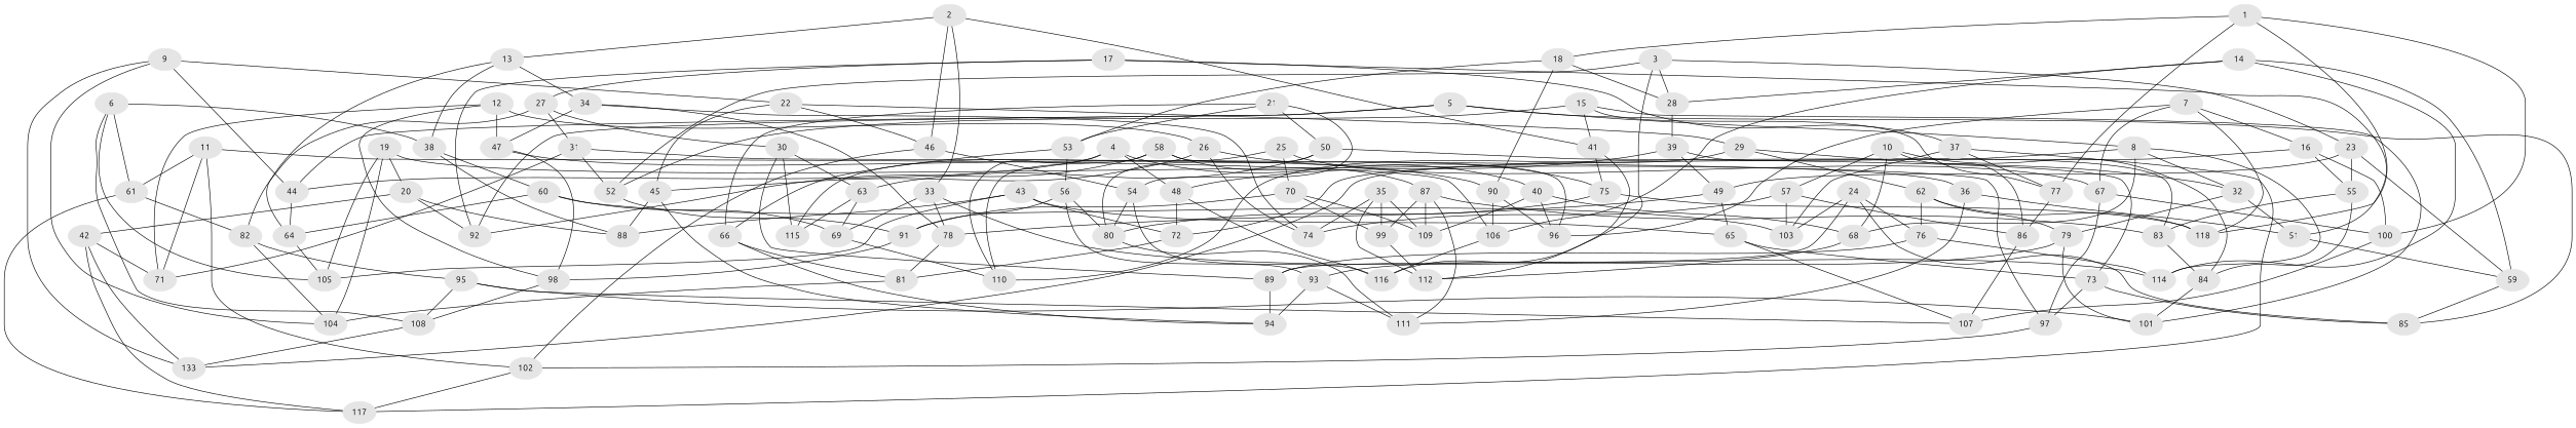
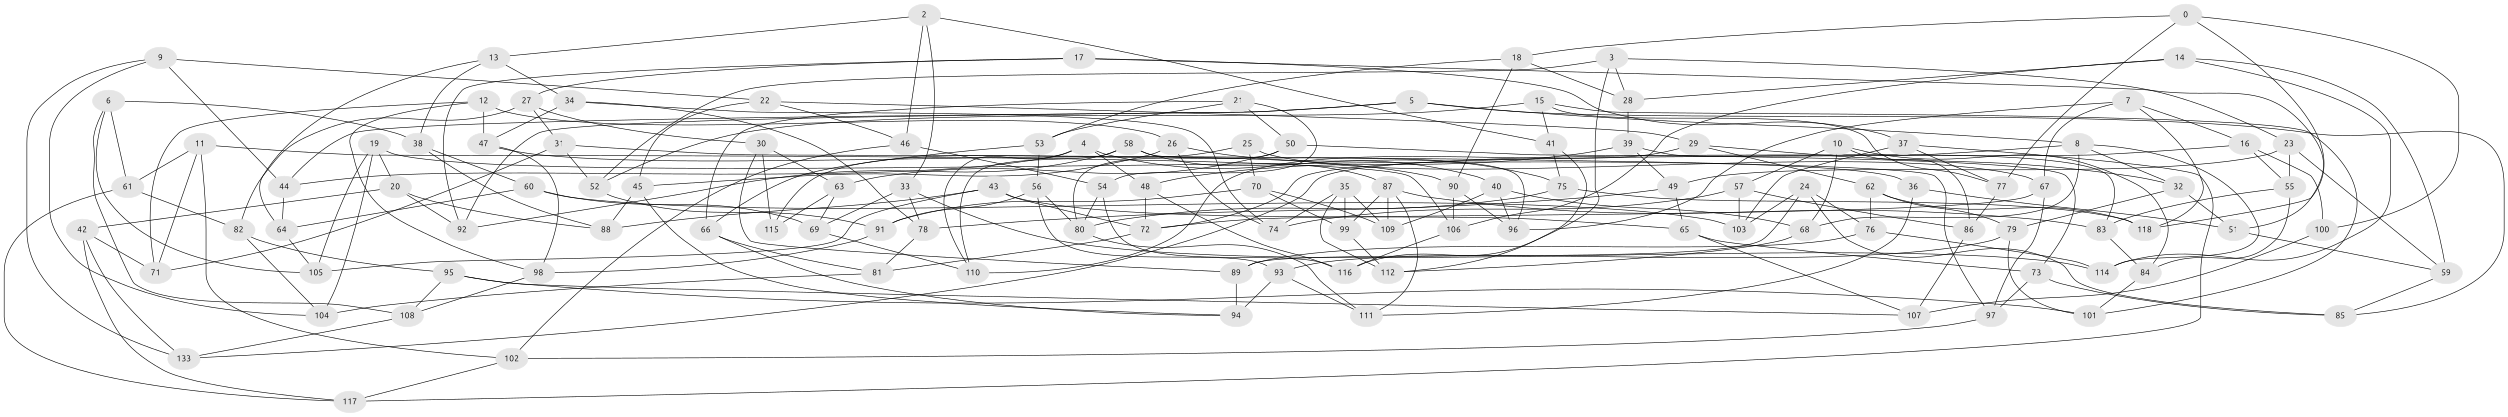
  graph {
    fontname=Ubuntu
    node [color=gray90 fontname=Ubuntu style=filled]
    edge [fontname=Ubuntu]
-   1
+   1 [label=0]
    18
    77
    100
    118
    28
    53
    90
    86
    107
    2
    13
    33
    41
    46
    38
    34
    64
    114
    69
    78
    75
    112
    102
    54
    3
    23
    52
    116
    59
    55
    49
    39
    91
    4
    40
    44
    48
    110
    96
    68
    109
    72
    5
    8
    85
    92
    32
    6
    61
    105
    108
    88
    60
    82
    117
    n57 [label=133]
    7
    16
    67
    97
    51
    79
    81
    9
    22
    104
    29
    45
    10
    57
    84
    103
    74
    101
    11
    71
    106
    12
    26
    47
    98
    14
    15
    83
    17
    27
    37
    30
    31
    66
    56
    19
    20
    36
    42
    111
    21
    50
    63
    73
    80
    94
    62
    65
    24
    76
    89
    25
    70
    115
    99
    95
    93
    35
    43
    58
    87
    1 -- 18
    1 -- 77
    1 -- 100
    1 -- 118
    18 -- 28
    18 -- 53
    18 -- 90
    77 -- 86
    100 -- 107
    28 -- 39
    53 -- 66
    53 -- 56
    90 -- 96
    90 -- 106
    86 -- 107
    2 -- 13
    2 -- 33
    2 -- 41
    2 -- 46
    13 -- 38
    13 -- 34
    13 -- 64
    33 -- 114
    33 -- 69
    33 -- 78
    41 -- 75
    41 -- 112
    46 -- 102
    46 -- 54
    38 -- 88
    38 -- 60
    34 -- 78
    34 -- 74
    34 -- 47
    64 -- 105
    69 -- 110
    78 -- 81
    75 -- 118
    75 -- 80
    102 -- 117
    54 -- 116
    54 -- 80
    3 -- 28
    3 -- 23
    3 -- 52
    3 -- 116
    23 -- 59
    23 -- 55
    23 -- 49
    52 -- 91
    59 -- 85
    55 -- 84
    55 -- 83
    49 -- 78
    49 -- 65
    39 -- 49
    39 -- 48
    39 -- 83
    91 -- 98
    4 -- 40
    4 -- 44
    4 -- 48
    4 -- 110
    40 -- 96
    40 -- 68
    40 -- 109
    44 -- 64
    48 -- 116
    48 -- 72
    68 -- 112
    72 -- 81
    5 -- 44
    5 -- 8
    5 -- 85
    5 -- 92
    8 -- 114
    8 -- 68
    8 -- 72
    8 -- 32
    32 -- 51
    32 -- 79
    6 -- 38
    6 -- 61
    6 -- 105
    6 -- 108
    61 -- 82
    61 -- 117
    108 -- n57
    60 -- 64
    60 -- 69
    60 -- 103
    82 -- 104
    82 -- 95
    7 -- 118
    7 -- 96
    7 -- 16
    7 -- 67
    16 -- 100
    16 -- 55
    16 -- n57
-   67 -- 100
+   67 -- 72
    67 -- 97
    97 -- 102
    51 -- 59
    79 -- 101
    79 -- 93
    81 -- 104
    9 -- 44
    9 -- n57
    9 -- 22
    9 -- 104
    22 -- 46
    22 -- 29
    22 -- 45
    29 -- 110
    29 -- 32
    29 -- 62
    45 -- 88
    45 -- 94
    10 -- 86
    10 -- 68
    10 -- 57
    10 -- 84
    57 -- 86
    57 -- 103
    57 -- 74
    84 -- 101
    11 -- 102
    11 -- 61
    11 -- 71
    11 -- 106
    106 -- 116
    12 -- 71
    12 -- 26
    12 -- 47
    12 -- 98
    26 -- 75
    26 -- 45
    26 -- 74
    47 -- 90
    47 -- 98
    98 -- 108
    14 -- 28
    14 -- 114
    14 -- 59
    14 -- 106
    15 -- 77
    15 -- 41
    15 -- 52
    15 -- 101
    83 -- 84
    17 -- 92
    17 -- 51
    17 -- 27
    17 -- 37
    27 -- 82
    27 -- 30
    27 -- 31
    37 -- 77
    37 -- 117
    37 -- 103
    30 -- 63
    30 -- 89
    30 -- 115
    31 -- 52
    31 -- 97
    31 -- 71
    66 -- 81
    66 -- 94
    56 -- 91
    56 -- 80
    56 -- 93
    19 -- 105
    19 -- 104
    19 -- 20
    19 -- 36
    20 -- 92
    20 -- 88
    20 -- 42
    36 -- 51
    36 -- 111
    42 -- 117
    42 -- n57
    42 -- 71
    21 -- 53
    21 -- 54
    21 -- 66
    21 -- 50
    50 -- 63
    50 -- 73
    50 -- 80
    63 -- 69
    63 -- 115
    73 -- 85
    73 -- 97
    80 -- 111
    62 -- 118
    62 -- 79
    62 -- 76
    65 -- 107
    65 -- 73
    24 -- 85
    24 -- 103
    24 -- 76
    24 -- 89
    76 -- 114
    76 -- 89
    89 -- 94
    25 -- 67
    25 -- 70
    25 -- 115
    70 -- 91
    70 -- 109
    70 -- 99
    99 -- 112
    95 -- 107
    95 -- 108
    95 -- 101
    93 -- 111
    93 -- 94
    35 -- 112
    35 -- 109
    35 -- 74
    35 -- 99
    43 -- 72
    43 -- 105
    43 -- 88
    43 -- 65
    58 -- 110
    58 -- 96
    58 -- 92
    58 -- 87
    87 -- 109
    87 -- 83
    87 -- 111
    87 -- 99
  }
